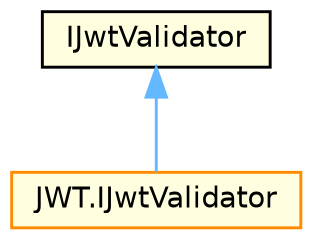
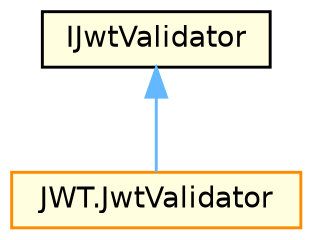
  digraph {
    node [fillcolor=lightyellow fontname=Helvetica fontsize=10 shape=box style=filled]
-   n1 [color=darkorange fontcolor=black height=0.2 label="JWT.IJwtValidator" width=0.4]
+   n1 [color=darkorange fontcolor=black height=0.2 label="JWT.JwtValidator" width=0.4]
    n2 [color=black height=0.2 label=IJwtValidator width=0.4]
    n2 -> n1 [color=steelblue1 dir=back fontname=Helvetica fontsize=10 labelfontname=Helvetica labelfontsize=10 style=solid]
  }
